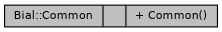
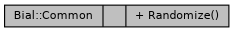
  digraph {
    rankdir=LR
-   n1 [color=black fillcolor=grey75 fontcolor=black fontname=Helvetica fontsize=10 height=0.2 label="{Bial::Common\n||+ Common()\l}" shape=record style=filled width=0.4]
+   n1 [color=black fillcolor=grey75 fontcolor=black fontname=Helvetica fontsize=10 height=0.2 label="{Bial::Common\n||+ Randomize()\l}" shape=record style=filled width=0.4]
  }
